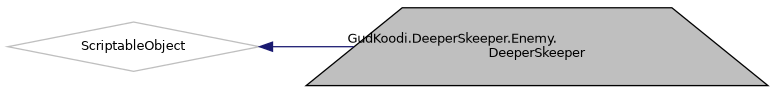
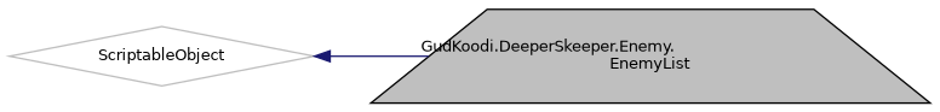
  digraph {
    rankdir=LR
    node [fontname=Helvetica fontsize=10 style=filled]
-   n1 [color=black fillcolor=grey75 fontcolor=black height=0.2 label="GudKoodi.DeeperSkeeper.Enemy.\lDeeperSkeeper" shape=trapezium width=0.4]
+   n1 [color=black fillcolor=grey75 fontcolor=black height=0.2 label="GudKoodi.DeeperSkeeper.Enemy.\lEnemyList" shape=trapezium width=0.4]
    n2 [color=grey75 fillcolor=white height=0.2 label=ScriptableObject shape=diamond width=0.4]
    n2 -> n1 [color=midnightblue dir=back fontname=Helvetica fontsize=10 labelfontname=Helvetica labelfontsize=10 style=solid]
  }
